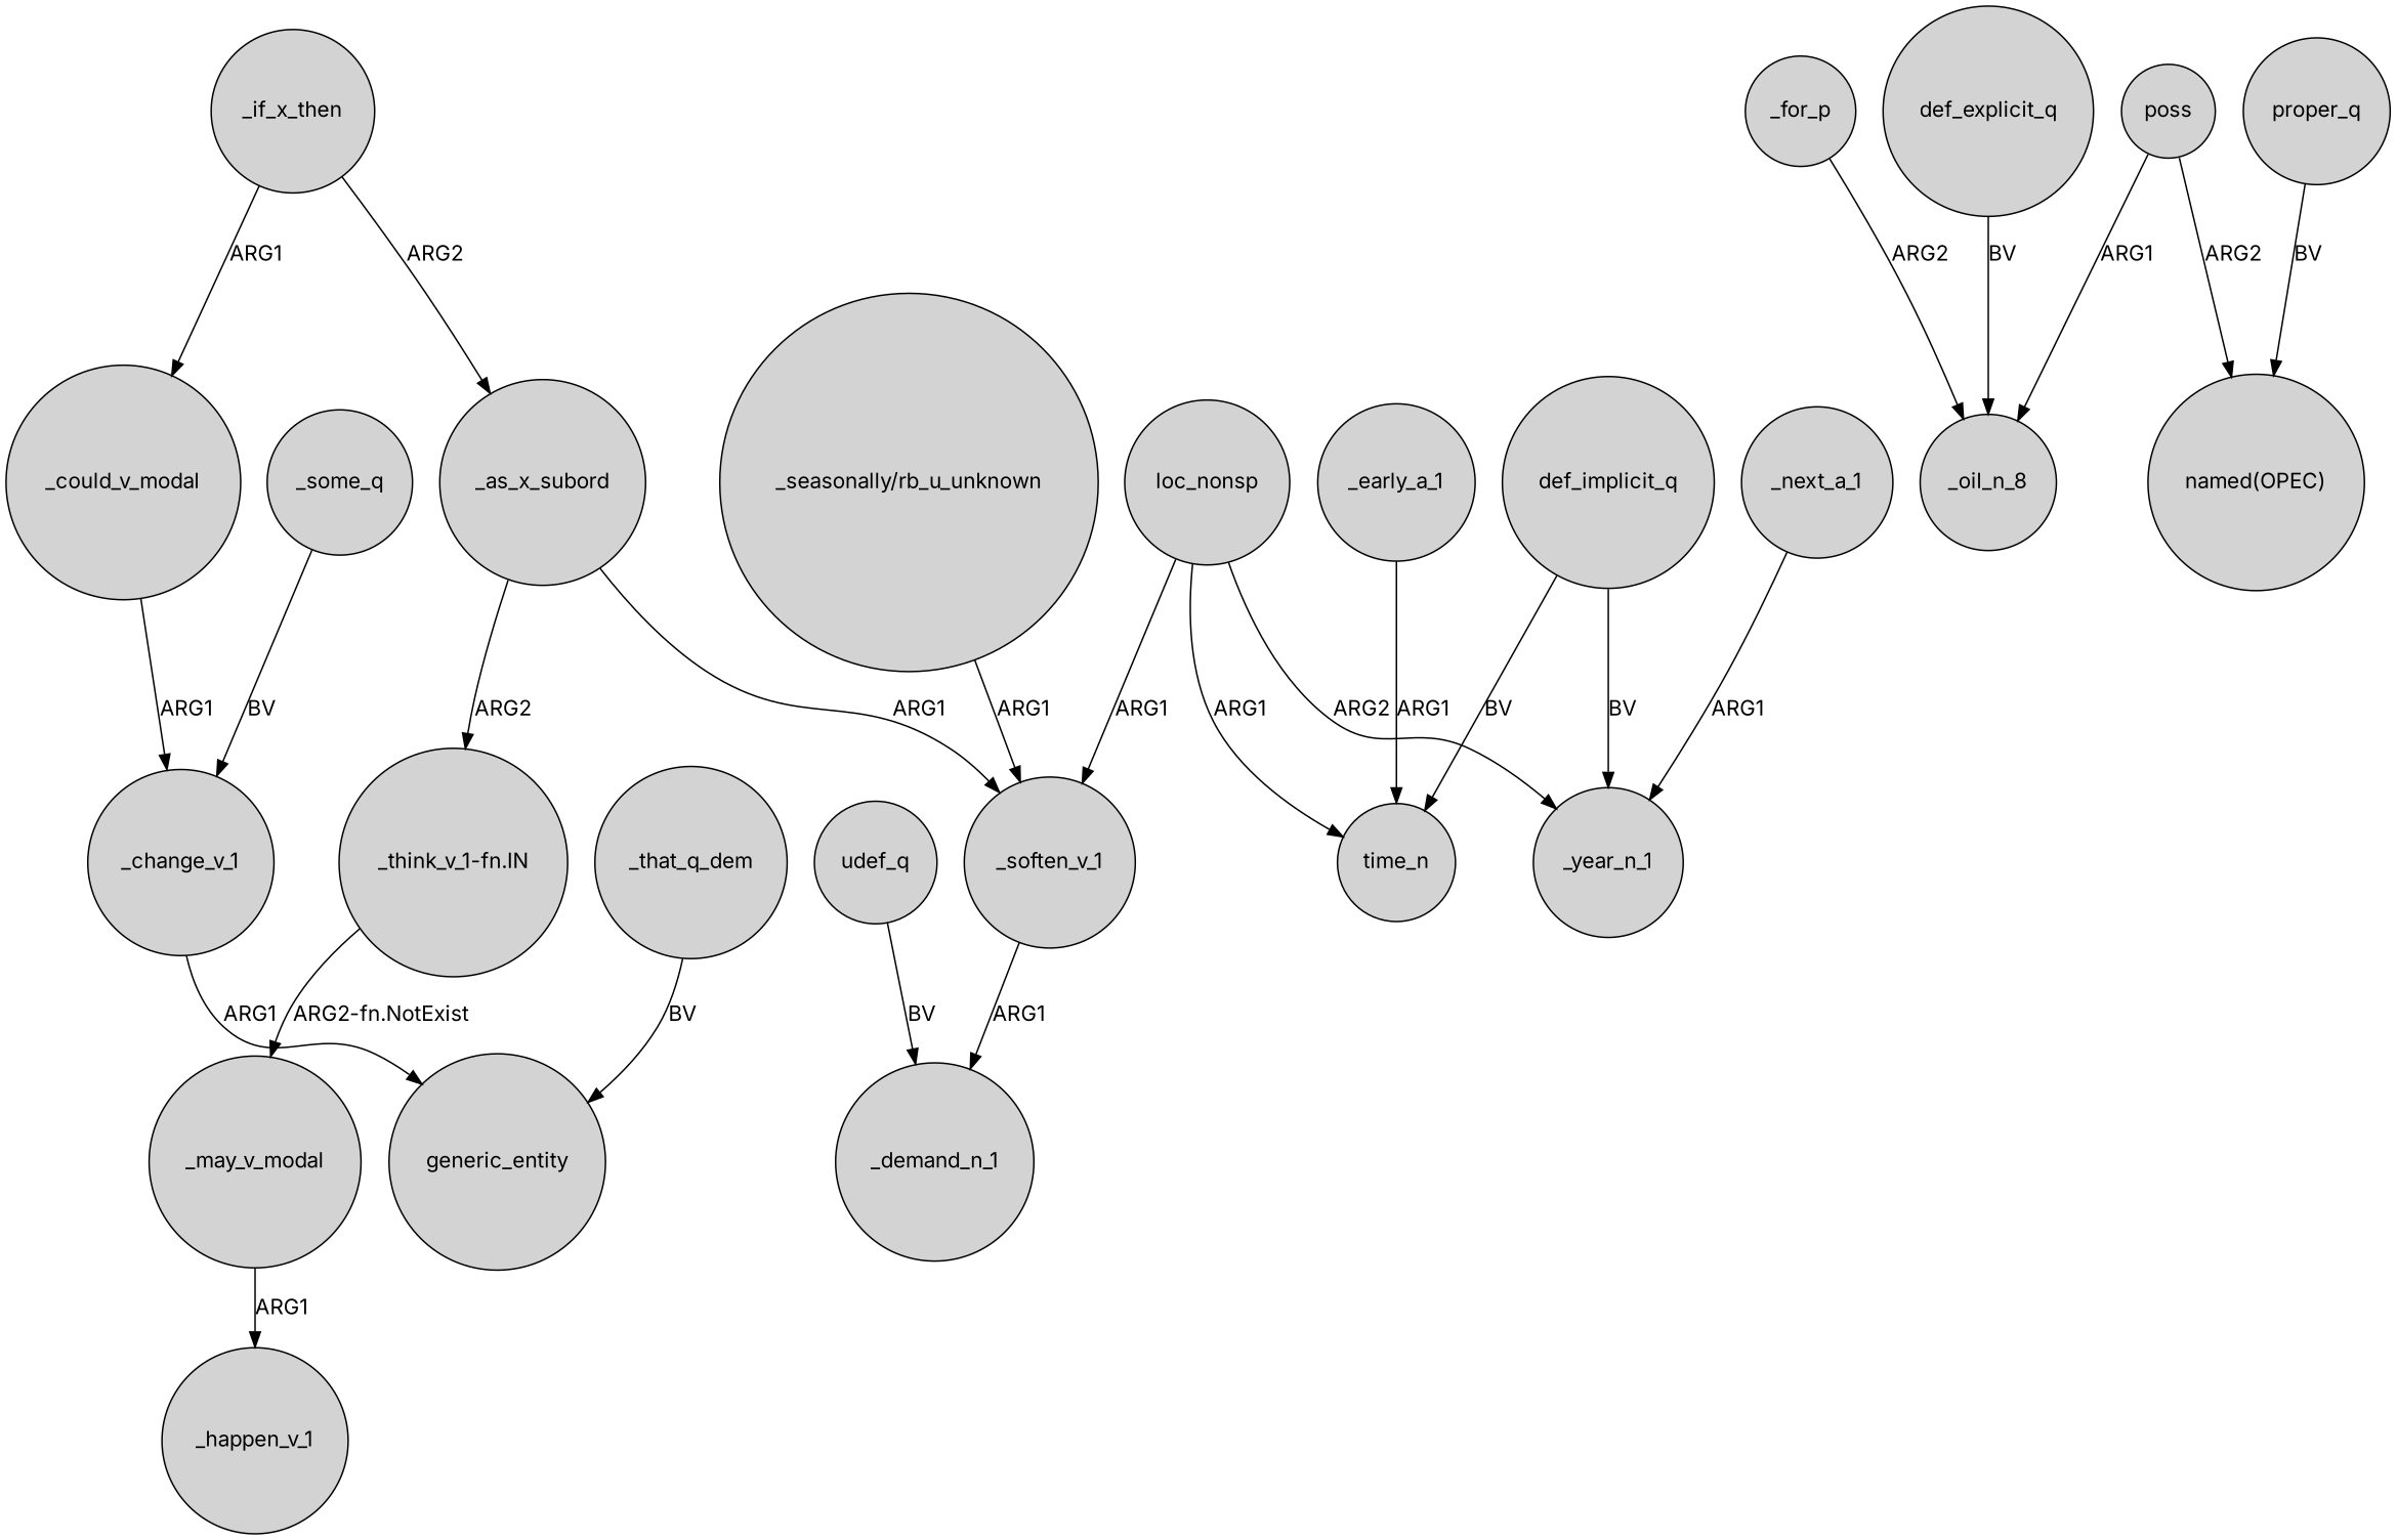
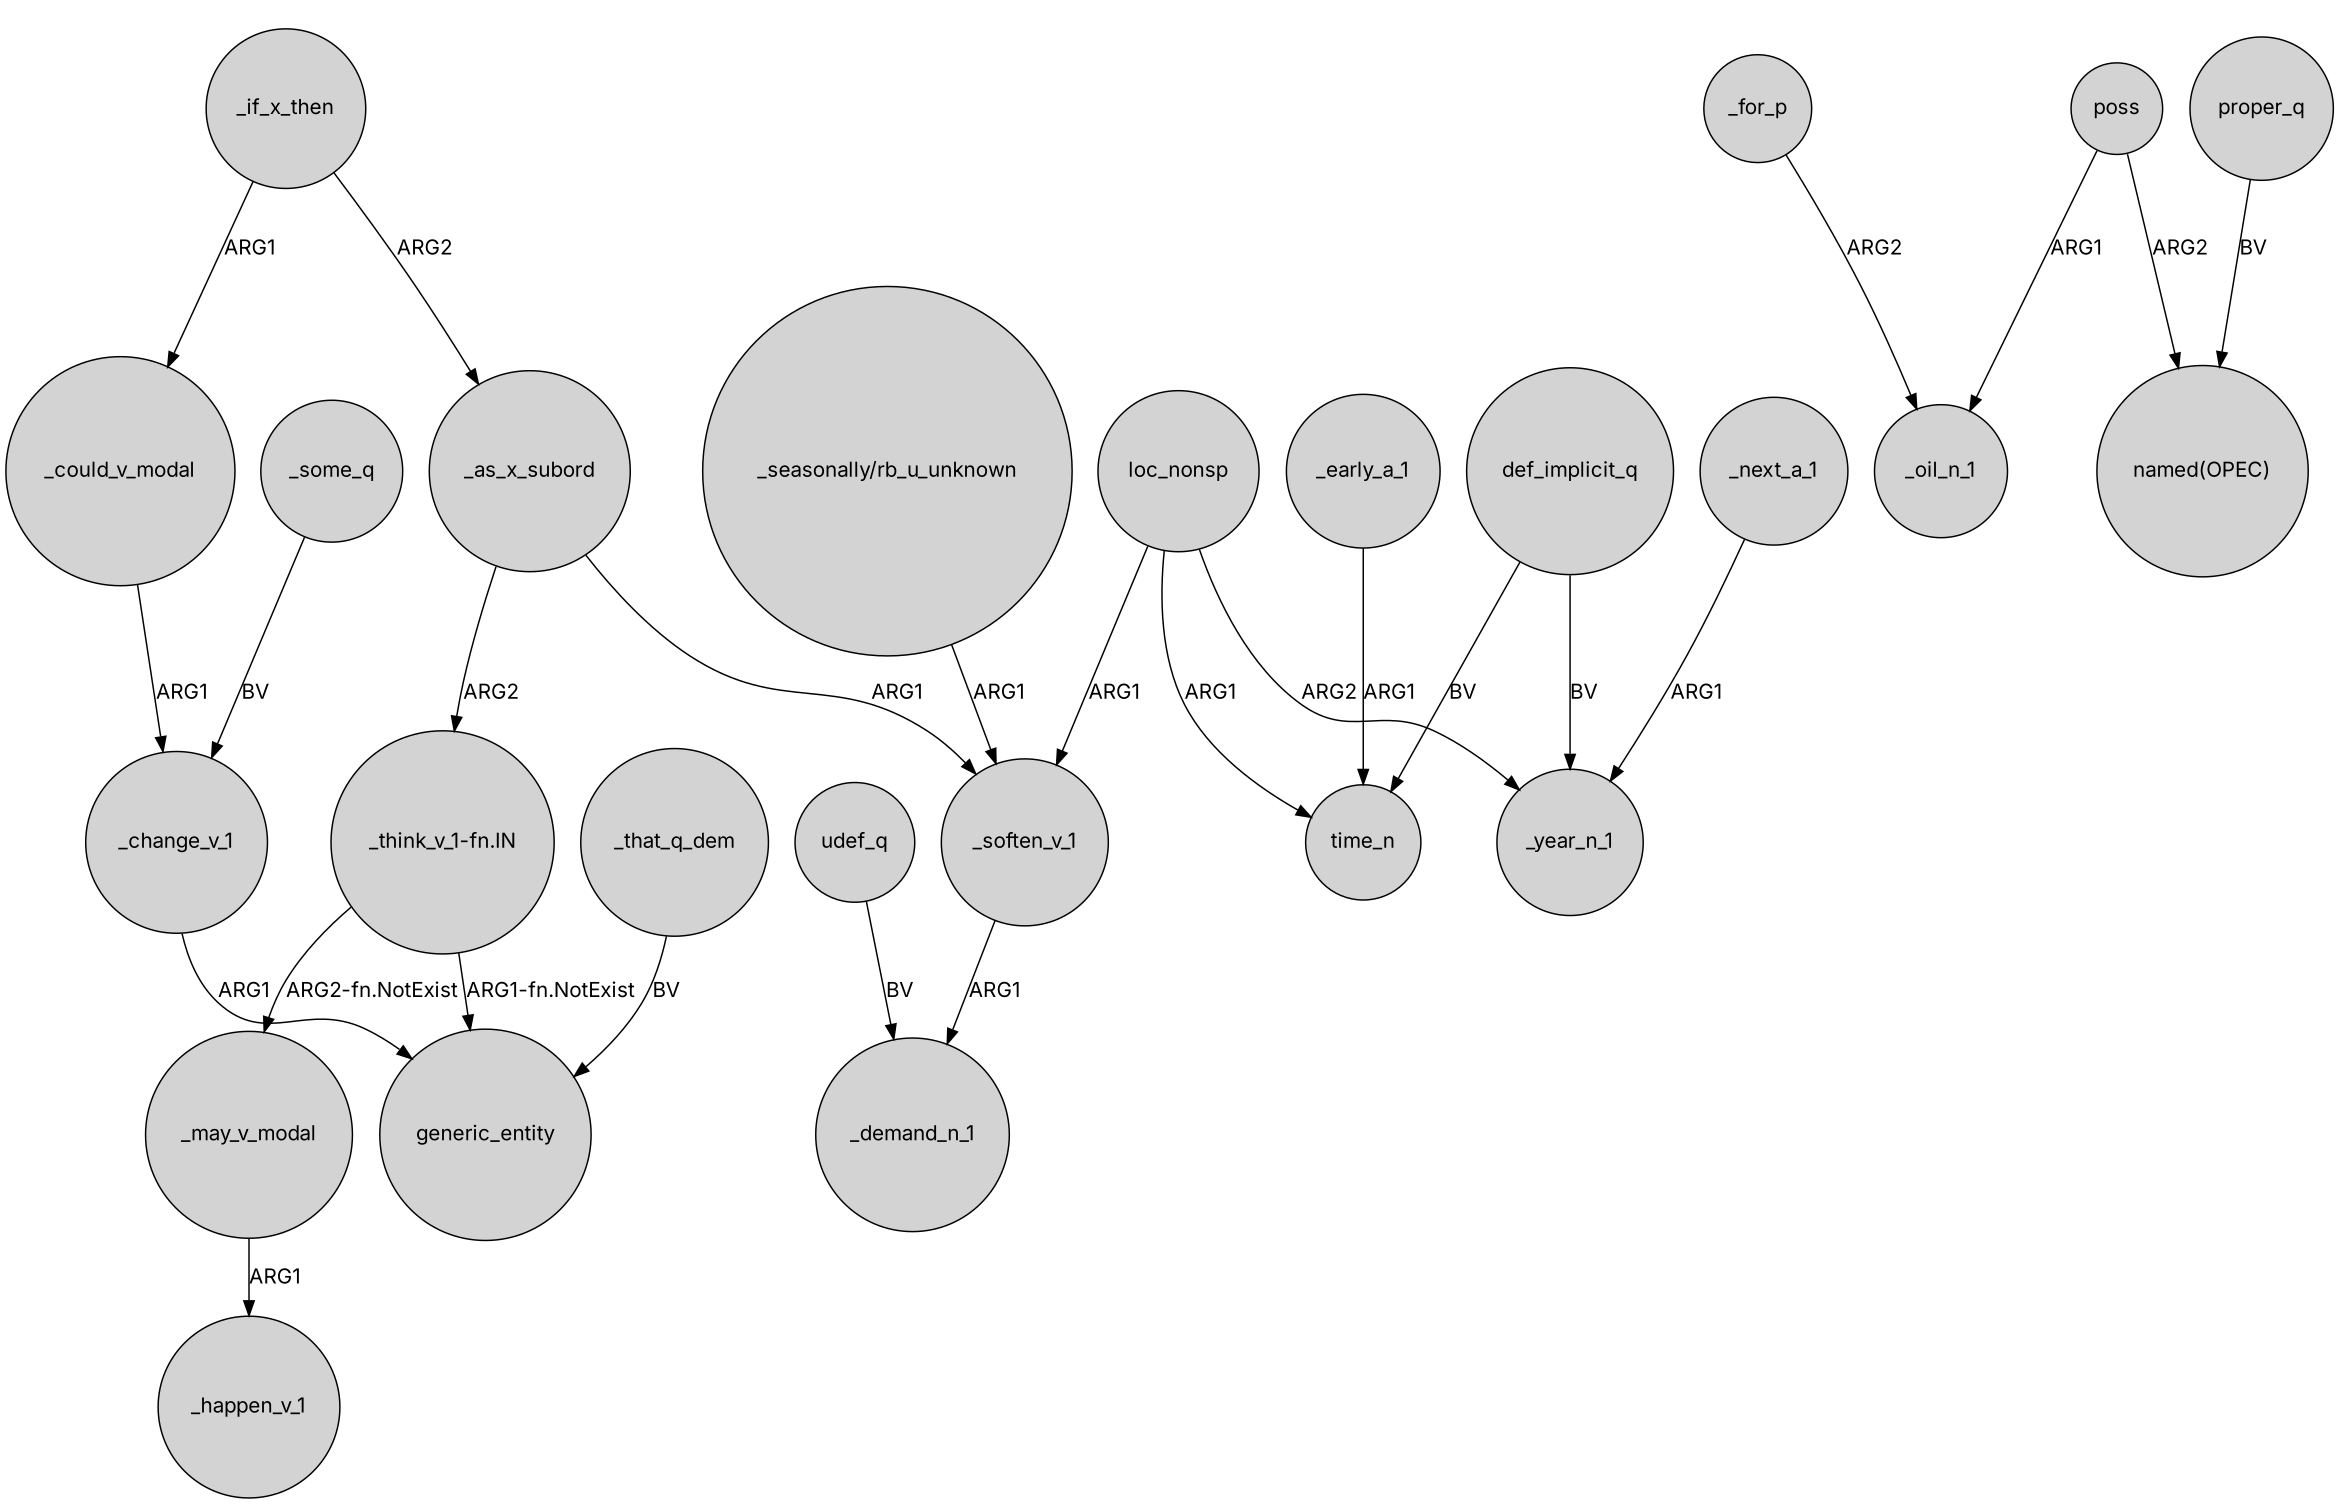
  digraph {
    fontname=Inter
    node [fontname=Inter shape=circle style=filled]
    edge [fontname=Inter]
    loc_nonsp
    _soften_v_1
    _year_n_1
    time_n
    _demand_n_1
    def_implicit_q
    _that_q_dem
    generic_entity
    _as_x_subord
    "_think_v_1-fn.IN"
    _may_v_modal
    poss
-   _oil_n_1 [label=_oil_n_8]
+   _oil_n_1
    "named(OPEC)"
    _happen_v_1
    _if_x_then
    _could_v_modal
    _change_v_1
    _for_p
    udef_q
    "_seasonally/rb_u_unknown"
    _next_a_1
    _some_q
    _early_a_1
    proper_q
-   def_explicit_q
    loc_nonsp -> _soften_v_1 [label=ARG1]
    loc_nonsp -> _year_n_1 [label=ARG2]
    loc_nonsp -> time_n [label=ARG1]
    _soften_v_1 -> _demand_n_1 [label=ARG1]
    def_implicit_q -> _year_n_1 [label=BV]
    def_implicit_q -> time_n [label=BV]
    _that_q_dem -> generic_entity [label=BV]
    _as_x_subord -> _soften_v_1 [label=ARG1]
    _as_x_subord -> "_think_v_1-fn.IN" [label=ARG2]
+   "_think_v_1-fn.IN" -> generic_entity [label="ARG1-fn.NotExist"]
    "_think_v_1-fn.IN" -> _may_v_modal [label="ARG2-fn.NotExist"]
    _may_v_modal -> _happen_v_1 [label=ARG1]
    poss -> _oil_n_1 [label=ARG1]
    poss -> "named(OPEC)" [label=ARG2]
    _if_x_then -> _as_x_subord [label=ARG2]
    _if_x_then -> _could_v_modal [label=ARG1]
    _could_v_modal -> _change_v_1 [label=ARG1]
    _change_v_1 -> generic_entity [label=ARG1]
    _for_p -> _oil_n_1 [label=ARG2]
    udef_q -> _demand_n_1 [label=BV]
    "_seasonally/rb_u_unknown" -> _soften_v_1 [label=ARG1]
    _next_a_1 -> _year_n_1 [label=ARG1]
    _some_q -> _change_v_1 [label=BV]
    _early_a_1 -> time_n [label=ARG1]
    proper_q -> "named(OPEC)" [label=BV]
-   def_explicit_q -> _oil_n_1 [label=BV]
  }
